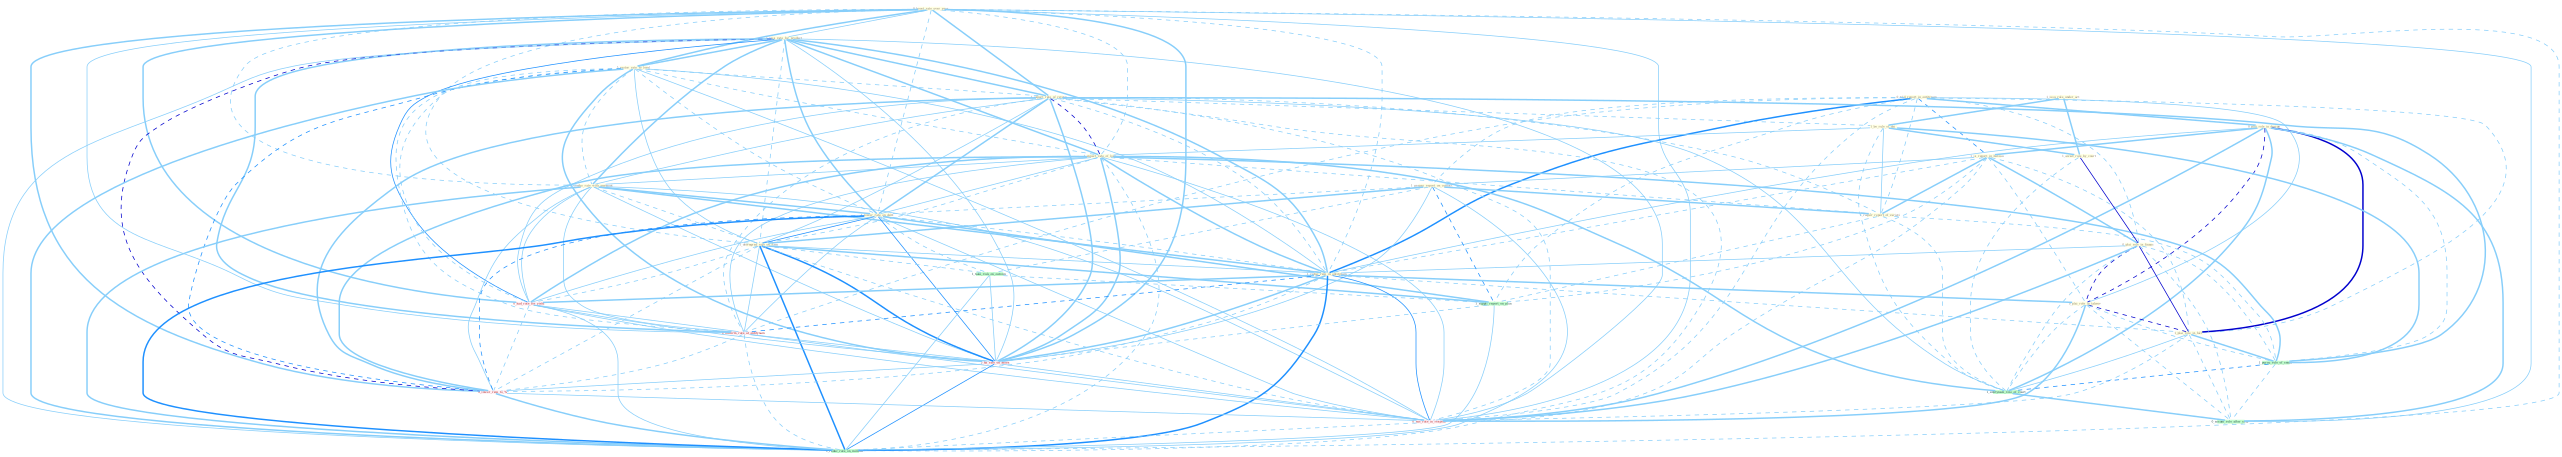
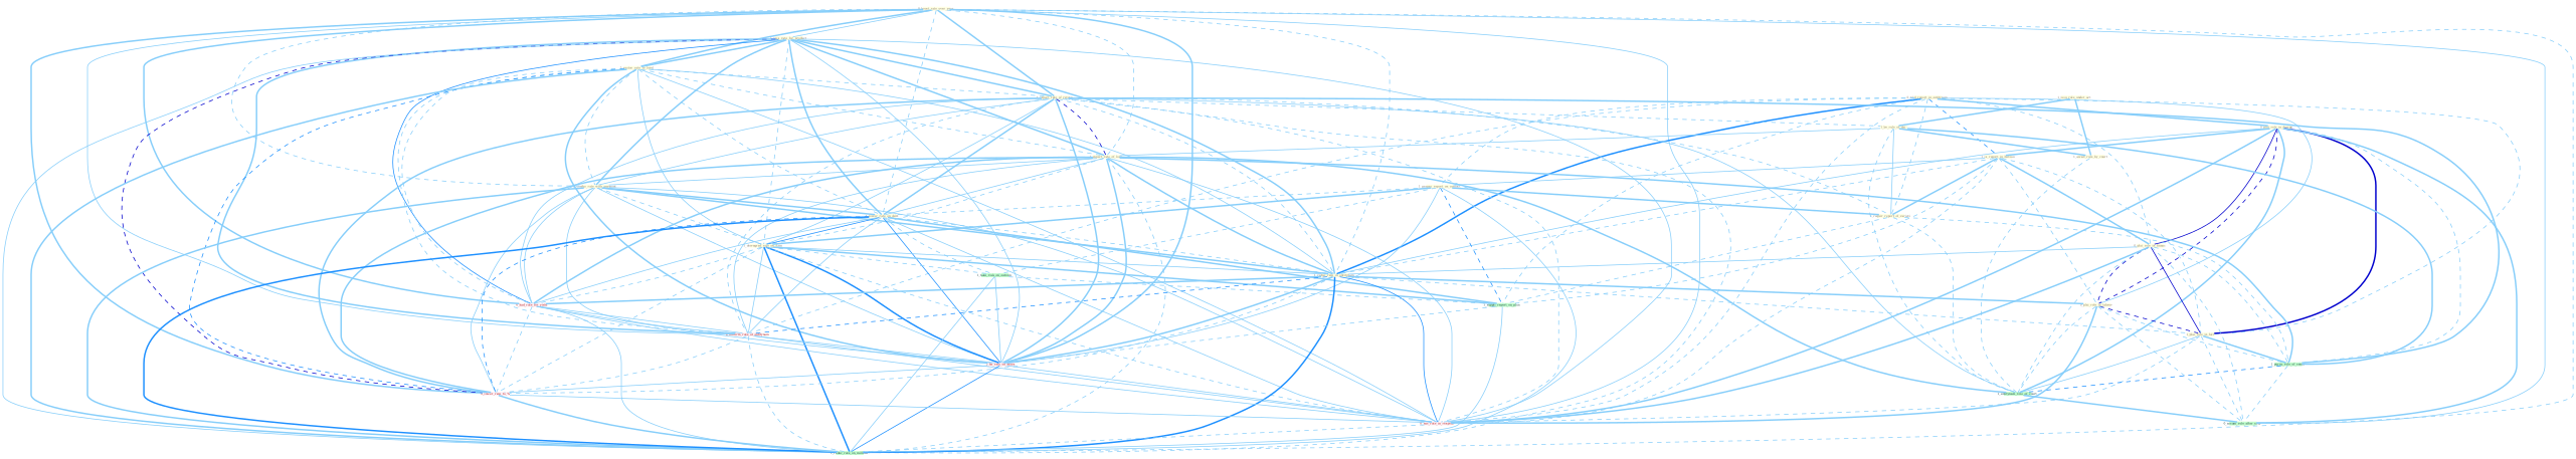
  graph {
    node [color="#ffffe0" fixedsize=true fontcolor="#8b7d6b" fontsize=4 shape=polygon style=filled]
    edge [color="#87cefa" style=dashed w=1]
    "0_boost_rate_over_year " [height=.06 width=.5]
    "0_told_report_in_entitynam " [height=.06 width=.5]
    "1_issu_rule_under_act " [height=.06 width=.5]
    "0_plai_role_in_design " [height=.06 width=.5]
    "1_rais_rate_for_product " [height=.06 width=.5]
    "0_restor_rate_to_level " [height=.06 width=.5]
    "1_is_report_in_bureau " [height=.06 width=.5]
    "1_expect_rate_of_return " [height=.06 width=.5]
    "1_be_rule_of_dai " [height=.06 width=.5]
    "1_expect_rate_of_loan " [height=.06 width=.5]
    "0_plai_role_in_financ " [height=.06 width=.5]
    "1_prepar_report_on_contact " [height=.06 width=.5]
    "0_confus_rate_with_payment " [height=.06 width=.5]
    "1_lower_rate_on_debt " [height=.06 width=.5]
    "1_downgrad_rate_on_firm " [height=.06 width=.5]
    "1_requir_report_of_varieti " [height=.06 width=.5]
    "1_await_rule_by_court " [height=.06 width=.5]
    "1_reduc_rate_in_entitynam " [height=.06 width=.5]
    "0_plai_role_in_takeov " [height=.06 width=.5]
    "1_plai_role_in_fall " [height=.06 width=.5]
    "0_had_rate_for_yield " [color="#fff0f5" fontcolor="#b22222" height=.06 width=.5]
    "0_confirm_rate_at_entitynam " [color="#fff0f5" fontcolor="#b22222" height=.06 width=.5]
    "0_ha_rate_on_morn " [color="#fff0f5" fontcolor="#b22222" height=.06 width=.5]
    "0_lower_rate_to_% " [color="#fff0f5" fontcolor="#b22222" height=.06 width=.5]
    "0_eas_rate_in_respons " [color="#fff0f5" fontcolor="#b22222" height=.06 width=.5]
    "1_reduc_rate_on_million " [color="#BDFCC9" fontcolor="#2f4f4f" height=.06 width=.5]
    "0_assum_role_after_year " [color="#BDFCC9" fontcolor="#2f4f4f" height=.06 width=.5]
    "1_suppli_report_on_plan " [color="#BDFCC9" fontcolor="#2f4f4f" height=.06 width=.5]
    "1_pursu_role_of_senat " [color="#BDFCC9" fontcolor="#2f4f4f" height=.06 width=.5]
    "1_entitynam_role_of_court " [color="#BDFCC9" fontcolor="#2f4f4f" height=.06 width=.5]
    "1_take_risk_on_outcom " [color="#BDFCC9" fontcolor="#2f4f4f" height=.06 width=.5]
    subgraph sub_1 {
      "0_boost_rate_over_year "
      "0_told_report_in_entitynam "
      "1_issu_rule_under_act "
      "0_plai_role_in_design "
      "1_rais_rate_for_product "
      "0_restor_rate_to_level "
      "1_is_report_in_bureau "
      "1_expect_rate_of_return "
      "1_be_rule_of_dai "
      "1_expect_rate_of_loan "
      "0_plai_role_in_financ "
      "1_prepar_report_on_contact "
      "0_confus_rate_with_payment "
      "1_lower_rate_on_debt "
      "1_downgrad_rate_on_firm "
      "1_requir_report_of_varieti "
      "1_await_rule_by_court "
      "1_reduc_rate_in_entitynam "
      "0_plai_role_in_takeov "
      "1_plai_role_in_fall "
    }
    subgraph sub_2 {
      "0_had_rate_for_yield "
      "0_confirm_rate_at_entitynam "
      "0_ha_rate_on_morn "
      "0_lower_rate_to_% "
      "0_eas_rate_in_respons "
    }
    "0_boost_rate_over_year " -- "1_rais_rate_for_product " [style=solid]
    "0_boost_rate_over_year " -- "0_restor_rate_to_level " [style=bold]
    "0_boost_rate_over_year " -- "1_expect_rate_of_return " [style=bold]
    "0_boost_rate_over_year " -- "1_expect_rate_of_loan "
    "0_boost_rate_over_year " -- "0_confus_rate_with_payment "
    "0_boost_rate_over_year " -- "1_lower_rate_on_debt "
-   "0_boost_rate_over_year " -- "1_downgrad_rate_on_firm "
    "0_boost_rate_over_year " -- "1_reduc_rate_in_entitynam "
    "0_boost_rate_over_year " -- "0_had_rate_for_yield " [style=bold]
    "0_boost_rate_over_year " -- "0_confirm_rate_at_entitynam " [style=solid]
    "0_boost_rate_over_year " -- "0_ha_rate_on_morn " [style=bold]
    "0_boost_rate_over_year " -- "0_lower_rate_to_% " [style=bold]
    "0_boost_rate_over_year " -- "0_eas_rate_in_respons " [style=solid]
    "0_boost_rate_over_year " -- "1_reduc_rate_on_million "
    "0_boost_rate_over_year " -- "0_assum_role_after_year " [style=solid]
    "0_told_report_in_entitynam " -- "0_plai_role_in_design " [style=bold]
    "0_told_report_in_entitynam " -- "1_is_report_in_bureau " [color="#1e90ff" w=2]
    "0_told_report_in_entitynam " -- "0_plai_role_in_financ "
    "0_told_report_in_entitynam " -- "1_prepar_report_on_contact "
    "0_told_report_in_entitynam " -- "1_requir_report_of_varieti "
    "0_told_report_in_entitynam " -- "1_reduc_rate_in_entitynam " [color="#1e90ff" style=bold w=2]
    "0_told_report_in_entitynam " -- "0_plai_role_in_takeov " [style=solid]
    "0_told_report_in_entitynam " -- "1_plai_role_in_fall "
    "0_told_report_in_entitynam " -- "0_confirm_rate_at_entitynam "
    "0_told_report_in_entitynam " -- "0_eas_rate_in_respons "
    "0_told_report_in_entitynam " -- "1_suppli_report_on_plan "
    "1_issu_rule_under_act " -- "1_be_rule_of_dai " [style=bold]
    "1_issu_rule_under_act " -- "1_await_rule_by_court " [style=bold]
    "0_plai_role_in_design " -- "1_is_report_in_bureau " [style=bold]
-   "1_await_rule_by_court " -- "0_plai_role_in_financ " [color="#0000cd" style=solid w=3]
+   "0_plai_role_in_design " -- "0_plai_role_in_financ " [color="#0000cd" style=solid w=3]
    "0_plai_role_in_design " -- "1_reduc_rate_in_entitynam " [style=solid]
    "0_plai_role_in_design " -- "0_plai_role_in_takeov " [color="#0000cd" w=3]
    "0_plai_role_in_design " -- "1_plai_role_in_fall " [color="#0000cd" style=bold w=3]
    "0_plai_role_in_design " -- "0_eas_rate_in_respons " [style=bold]
    "0_plai_role_in_design " -- "0_assum_role_after_year " [style=bold]
    "0_plai_role_in_design " -- "1_pursu_role_of_senat "
    "0_plai_role_in_design " -- "1_entitynam_role_of_court " [style=bold]
    "1_rais_rate_for_product " -- "0_restor_rate_to_level " [style=bold]
    "1_rais_rate_for_product " -- "1_expect_rate_of_return " [style=bold]
    "1_rais_rate_for_product " -- "1_expect_rate_of_loan " [style=bold]
    "1_rais_rate_for_product " -- "0_confus_rate_with_payment " [style=bold]
    "1_rais_rate_for_product " -- "1_lower_rate_on_debt " [style=bold]
    "1_rais_rate_for_product " -- "1_downgrad_rate_on_firm "
    "1_rais_rate_for_product " -- "1_reduc_rate_in_entitynam " [style=bold]
    "1_rais_rate_for_product " -- "0_had_rate_for_yield " [color="#1e90ff" style=solid w=2]
    "1_rais_rate_for_product " -- "0_confirm_rate_at_entitynam " [style=bold]
    "1_rais_rate_for_product " -- "0_ha_rate_on_morn " [style=solid]
    "1_rais_rate_for_product " -- "0_lower_rate_to_% " [color="#0000cd"]
    "1_rais_rate_for_product " -- "0_eas_rate_in_respons " [style=solid]
    "1_rais_rate_for_product " -- "1_reduc_rate_on_million " [style=solid]
    "0_restor_rate_to_level " -- "1_expect_rate_of_return "
    "0_restor_rate_to_level " -- "1_expect_rate_of_loan "
    "0_restor_rate_to_level " -- "0_confus_rate_with_payment "
    "0_restor_rate_to_level " -- "1_lower_rate_on_debt "
    "0_restor_rate_to_level " -- "1_downgrad_rate_on_firm " [style=solid]
    "0_restor_rate_to_level " -- "1_reduc_rate_in_entitynam " [style=solid]
    "0_restor_rate_to_level " -- "0_had_rate_for_yield "
    "0_restor_rate_to_level " -- "0_confirm_rate_at_entitynam "
    "0_restor_rate_to_level " -- "0_ha_rate_on_morn " [style=bold]
    "0_restor_rate_to_level " -- "0_lower_rate_to_% " [color="#1e90ff" w=2]
    "0_restor_rate_to_level " -- "0_eas_rate_in_respons " [style=solid]
    "0_restor_rate_to_level " -- "1_reduc_rate_on_million " [style=bold]
    "1_is_report_in_bureau " -- "0_plai_role_in_financ " [style=bold]
    "1_is_report_in_bureau " -- "1_prepar_report_on_contact " [style=solid]
    "1_is_report_in_bureau " -- "1_requir_report_of_varieti " [style=bold]
    "1_is_report_in_bureau " -- "1_reduc_rate_in_entitynam "
    "1_is_report_in_bureau " -- "0_plai_role_in_takeov "
    "1_is_report_in_bureau " -- "1_plai_role_in_fall "
    "1_is_report_in_bureau " -- "0_eas_rate_in_respons "
    "1_is_report_in_bureau " -- "1_suppli_report_on_plan "
    "1_expect_rate_of_return " -- "1_be_rule_of_dai "
    "1_expect_rate_of_return " -- "1_expect_rate_of_loan " [color="#0000cd" w=3]
    "1_expect_rate_of_return " -- "0_confus_rate_with_payment " [style=solid]
    "1_expect_rate_of_return " -- "1_lower_rate_on_debt " [style=bold]
    "1_expect_rate_of_return " -- "1_downgrad_rate_on_firm " [style=solid]
    "1_expect_rate_of_return " -- "1_requir_report_of_varieti "
    "1_expect_rate_of_return " -- "1_reduc_rate_in_entitynam "
    "1_expect_rate_of_return " -- "0_had_rate_for_yield " [style=solid]
    "1_expect_rate_of_return " -- "0_confirm_rate_at_entitynam "
    "1_expect_rate_of_return " -- "0_ha_rate_on_morn " [style=bold]
    "1_expect_rate_of_return " -- "0_lower_rate_to_% " [style=bold]
    "1_expect_rate_of_return " -- "0_eas_rate_in_respons "
    "1_expect_rate_of_return " -- "1_reduc_rate_on_million "
    "1_expect_rate_of_return " -- "1_pursu_role_of_senat " [style=bold]
    "1_expect_rate_of_return " -- "1_entitynam_role_of_court " [style=solid]
    "1_be_rule_of_dai " -- "1_expect_rate_of_loan " [style=solid]
    "1_be_rule_of_dai " -- "1_requir_report_of_varieti " [style=solid]
    "1_be_rule_of_dai " -- "1_await_rule_by_court " [style=bold]
    "1_be_rule_of_dai " -- "1_pursu_role_of_senat " [style=bold]
    "1_be_rule_of_dai " -- "1_entitynam_role_of_court "
    "1_expect_rate_of_loan " -- "0_confus_rate_with_payment " [style=solid]
    "1_expect_rate_of_loan " -- "1_lower_rate_on_debt " [style=solid]
    "1_expect_rate_of_loan " -- "1_downgrad_rate_on_firm "
-   "1_expect_rate_of_loan " -- "1_requir_report_of_varieti "
    "1_expect_rate_of_loan " -- "1_reduc_rate_in_entitynam " [style=bold]
    "1_expect_rate_of_loan " -- "0_had_rate_for_yield " [style=bold]
    "1_expect_rate_of_loan " -- "0_confirm_rate_at_entitynam " [style=solid]
    "1_expect_rate_of_loan " -- "0_ha_rate_on_morn " [style=bold]
    "1_expect_rate_of_loan " -- "0_lower_rate_to_% " [style=bold]
    "1_expect_rate_of_loan " -- "0_eas_rate_in_respons " [style=solid]
    "1_expect_rate_of_loan " -- "1_reduc_rate_on_million "
    "1_expect_rate_of_loan " -- "1_pursu_role_of_senat " [style=bold]
    "1_expect_rate_of_loan " -- "1_entitynam_role_of_court " [style=bold]
    "0_plai_role_in_financ " -- "1_reduc_rate_in_entitynam " [style=solid]
    "0_plai_role_in_financ " -- "0_plai_role_in_takeov " [color="#0000cd" w=3]
    "0_plai_role_in_financ " -- "1_plai_role_in_fall " [color="#0000cd" style=solid w=3]
    "0_plai_role_in_financ " -- "0_eas_rate_in_respons " [style=bold]
    "0_plai_role_in_financ " -- "0_assum_role_after_year "
    "0_plai_role_in_financ " -- "1_pursu_role_of_senat "
    "0_plai_role_in_financ " -- "1_entitynam_role_of_court "
    "1_prepar_report_on_contact " -- "1_lower_rate_on_debt "
    "1_prepar_report_on_contact " -- "1_downgrad_rate_on_firm " [style=bold]
    "1_prepar_report_on_contact " -- "1_requir_report_of_varieti " [style=bold]
    "1_prepar_report_on_contact " -- "0_ha_rate_on_morn " [style=solid]
    "1_prepar_report_on_contact " -- "1_reduc_rate_on_million " [style=solid]
    "1_prepar_report_on_contact " -- "1_suppli_report_on_plan " [color="#1e90ff" w=2]
    "1_prepar_report_on_contact " -- "1_take_risk_on_outcom "
    "0_confus_rate_with_payment " -- "1_lower_rate_on_debt " [style=bold]
    "0_confus_rate_with_payment " -- "1_downgrad_rate_on_firm "
    "0_confus_rate_with_payment " -- "1_reduc_rate_in_entitynam " [style=bold]
    "0_confus_rate_with_payment " -- "0_had_rate_for_yield " [style=solid]
    "0_confus_rate_with_payment " -- "0_confirm_rate_at_entitynam " [style=solid]
    "0_confus_rate_with_payment " -- "0_ha_rate_on_morn " [style=solid]
    "0_confus_rate_with_payment " -- "0_lower_rate_to_% " [style=solid]
    "0_confus_rate_with_payment " -- "0_eas_rate_in_respons " [style=solid]
    "0_confus_rate_with_payment " -- "1_reduc_rate_on_million " [style=bold]
    "1_lower_rate_on_debt " -- "1_downgrad_rate_on_firm " [color="#1e90ff" style=solid w=2]
    "1_lower_rate_on_debt " -- "1_reduc_rate_in_entitynam "
    "1_lower_rate_on_debt " -- "0_had_rate_for_yield " [style=solid]
    "1_lower_rate_on_debt " -- "0_confirm_rate_at_entitynam " [style=solid]
    "1_lower_rate_on_debt " -- "0_ha_rate_on_morn " [color="#1e90ff" style=solid w=2]
    "1_lower_rate_on_debt " -- "0_lower_rate_to_% " [color="#1e90ff" w=2]
    "1_lower_rate_on_debt " -- "0_eas_rate_in_respons " [style=solid]
    "1_lower_rate_on_debt " -- "1_reduc_rate_on_million " [color="#1e90ff" style=bold w=2]
    "1_lower_rate_on_debt " -- "1_suppli_report_on_plan " [style=bold]
    "1_lower_rate_on_debt " -- "1_take_risk_on_outcom "
    "1_downgrad_rate_on_firm " -- "1_reduc_rate_in_entitynam " [style=solid]
    "1_downgrad_rate_on_firm " -- "0_had_rate_for_yield "
    "1_downgrad_rate_on_firm " -- "0_confirm_rate_at_entitynam " [style=solid]
    "1_downgrad_rate_on_firm " -- "0_ha_rate_on_morn " [color="#1e90ff" style=bold w=2]
    "1_downgrad_rate_on_firm " -- "0_lower_rate_to_% "
    "1_downgrad_rate_on_firm " -- "0_eas_rate_in_respons "
    "1_downgrad_rate_on_firm " -- "1_reduc_rate_on_million " [color="#1e90ff" style=bold w=2]
    "1_downgrad_rate_on_firm " -- "1_suppli_report_on_plan " [style=bold]
    "1_downgrad_rate_on_firm " -- "1_take_risk_on_outcom "
    "1_requir_report_of_varieti " -- "1_suppli_report_on_plan "
    "1_requir_report_of_varieti " -- "1_pursu_role_of_senat "
    "1_requir_report_of_varieti " -- "1_entitynam_role_of_court "
    "1_await_rule_by_court " -- "1_entitynam_role_of_court "
    "1_reduc_rate_in_entitynam " -- "0_plai_role_in_takeov " [style=bold]
    "1_reduc_rate_in_entitynam " -- "1_plai_role_in_fall "
    "1_reduc_rate_in_entitynam " -- "0_had_rate_for_yield " [style=bold]
    "1_reduc_rate_in_entitynam " -- "0_confirm_rate_at_entitynam " [color="#1e90ff" w=2]
    "1_reduc_rate_in_entitynam " -- "0_ha_rate_on_morn " [style=bold]
    "1_reduc_rate_in_entitynam " -- "0_lower_rate_to_% "
    "1_reduc_rate_in_entitynam " -- "0_eas_rate_in_respons " [color="#1e90ff" style=solid w=2]
    "1_reduc_rate_in_entitynam " -- "1_reduc_rate_on_million " [color="#1e90ff" style=bold w=2]
    "0_plai_role_in_takeov " -- "1_plai_role_in_fall " [color="#0000cd" w=3]
    "0_plai_role_in_takeov " -- "0_eas_rate_in_respons " [style=bold]
    "0_plai_role_in_takeov " -- "0_assum_role_after_year "
    "0_plai_role_in_takeov " -- "1_pursu_role_of_senat "
    "0_plai_role_in_takeov " -- "1_entitynam_role_of_court "
    "1_plai_role_in_fall " -- "0_eas_rate_in_respons "
    "1_plai_role_in_fall " -- "0_assum_role_after_year "
    "1_plai_role_in_fall " -- "1_pursu_role_of_senat " [style=bold]
    "1_plai_role_in_fall " -- "1_entitynam_role_of_court " [style=solid]
    "0_had_rate_for_yield " -- "0_confirm_rate_at_entitynam " [style=solid]
    "0_had_rate_for_yield " -- "0_ha_rate_on_morn " [style=solid]
    "0_had_rate_for_yield " -- "0_lower_rate_to_% "
    "0_had_rate_for_yield " -- "0_eas_rate_in_respons " [style=solid]
    "0_had_rate_for_yield " -- "1_reduc_rate_on_million " [style=solid]
    "0_confirm_rate_at_entitynam " -- "0_ha_rate_on_morn " [style=solid]
    "0_confirm_rate_at_entitynam " -- "0_lower_rate_to_% "
    "0_confirm_rate_at_entitynam " -- "0_eas_rate_in_respons " [style=solid]
    "0_confirm_rate_at_entitynam " -- "1_reduc_rate_on_million "
    "0_ha_rate_on_morn " -- "0_lower_rate_to_% " [style=solid]
    "0_ha_rate_on_morn " -- "0_eas_rate_in_respons " [style=solid]
    "0_ha_rate_on_morn " -- "1_reduc_rate_on_million " [color="#1e90ff" style=solid w=2]
    "0_lower_rate_to_% " -- "0_eas_rate_in_respons " [style=solid]
    "0_lower_rate_to_% " -- "1_reduc_rate_on_million " [style=bold]
    "0_eas_rate_in_respons " -- "1_reduc_rate_on_million "
    "1_suppli_report_on_plan " -- "0_ha_rate_on_morn "
    "1_suppli_report_on_plan " -- "1_reduc_rate_on_million " [style=solid]
    "1_pursu_role_of_senat " -- "0_assum_role_after_year "
    "1_pursu_role_of_senat " -- "1_entitynam_role_of_court " [color="#1e90ff" w=2]
    "1_entitynam_role_of_court " -- "0_assum_role_after_year " [style=bold]
    "1_take_risk_on_outcom " -- "0_ha_rate_on_morn " [style=solid]
    "1_take_risk_on_outcom " -- "1_reduc_rate_on_million " [style=solid]
    "1_take_risk_on_outcom " -- "1_suppli_report_on_plan "
  }
